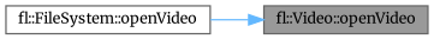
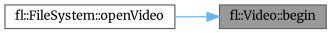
  digraph {
    rankdir=RL
    fontname=Merriweather
    node [fontname=Merriweather fontsize=10 shape=box style=filled]
-   n1 [color=gray40 fillcolor=grey60 fontcolor=black height=0.2 label="fl::Video::openVideo" width=0.4]
+   n1 [color=gray40 fillcolor=grey60 fontcolor=black height=0.2 label="fl::Video::begin" width=0.4]
    n2 [color=grey40 fillcolor=white height=0.2 label="fl::FileSystem::openVideo" width=0.4]
    n1 -> n2 [color=steelblue1 dir=back fontname=Merriweather fontsize=10 labelfontname=Helvetica labelfontsize=10 style=solid]
  }
